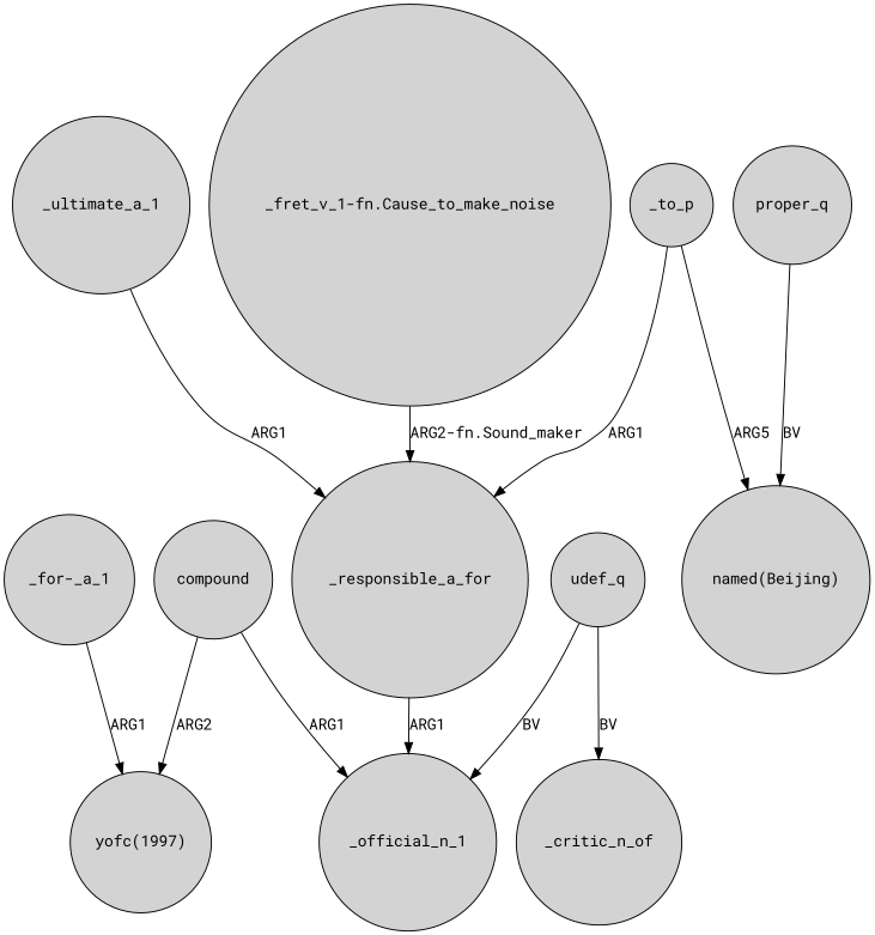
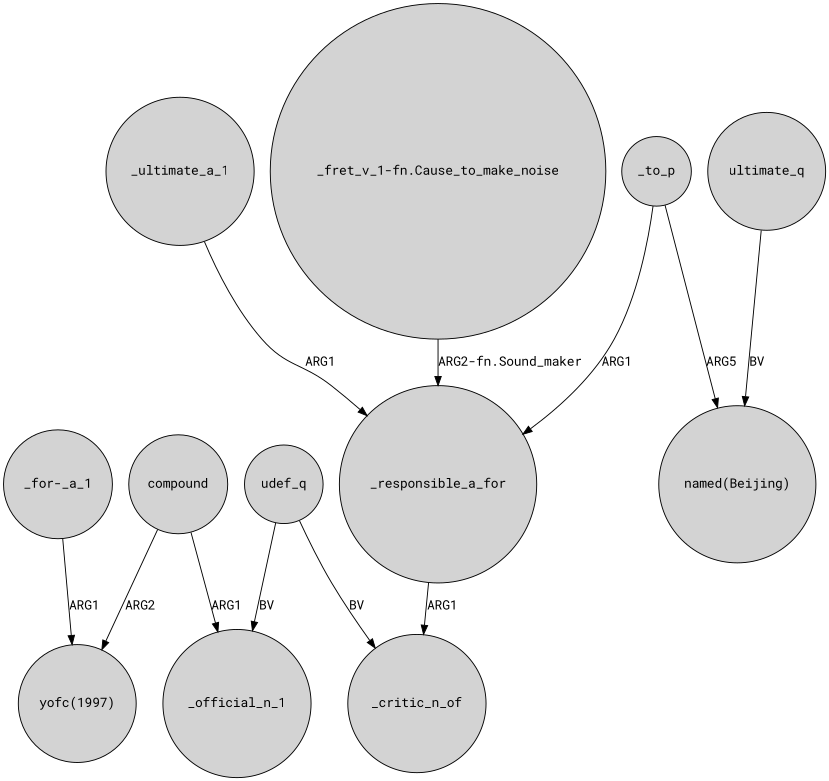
  digraph {
    fontname="Roboto Mono"
    node [fontname="Roboto Mono" shape=circle style=filled]
    edge [fontname="Roboto Mono"]
    compound
    "yofc(1997)"
    _official_n_1
    n4 [label="_for-_a_1"]
    udef_q
    _critic_n_of
-   proper_q
+   proper_q [label=ultimate_q]
    "named(Beijing)"
    _responsible_a_for
    _ultimate_a_1
    "_fret_v_1-fn.Cause_to_make_noise"
    _to_p
    compound -> "yofc(1997)" [label=ARG2]
    compound -> _official_n_1 [label=ARG1]
    n4 -> "yofc(1997)" [label=ARG1]
    udef_q -> _official_n_1 [label=BV]
    udef_q -> _critic_n_of [label=BV]
    proper_q -> "named(Beijing)" [label=BV]
-   _responsible_a_for -> _official_n_1 [label=ARG1]
+   _responsible_a_for -> _critic_n_of [label=ARG1]
    _ultimate_a_1 -> _responsible_a_for [label=ARG1]
    "_fret_v_1-fn.Cause_to_make_noise" -> _responsible_a_for [label="ARG2-fn.Sound_maker"]
    _to_p -> "named(Beijing)" [label=ARG5]
    _to_p -> _responsible_a_for [label=ARG1]
  }
